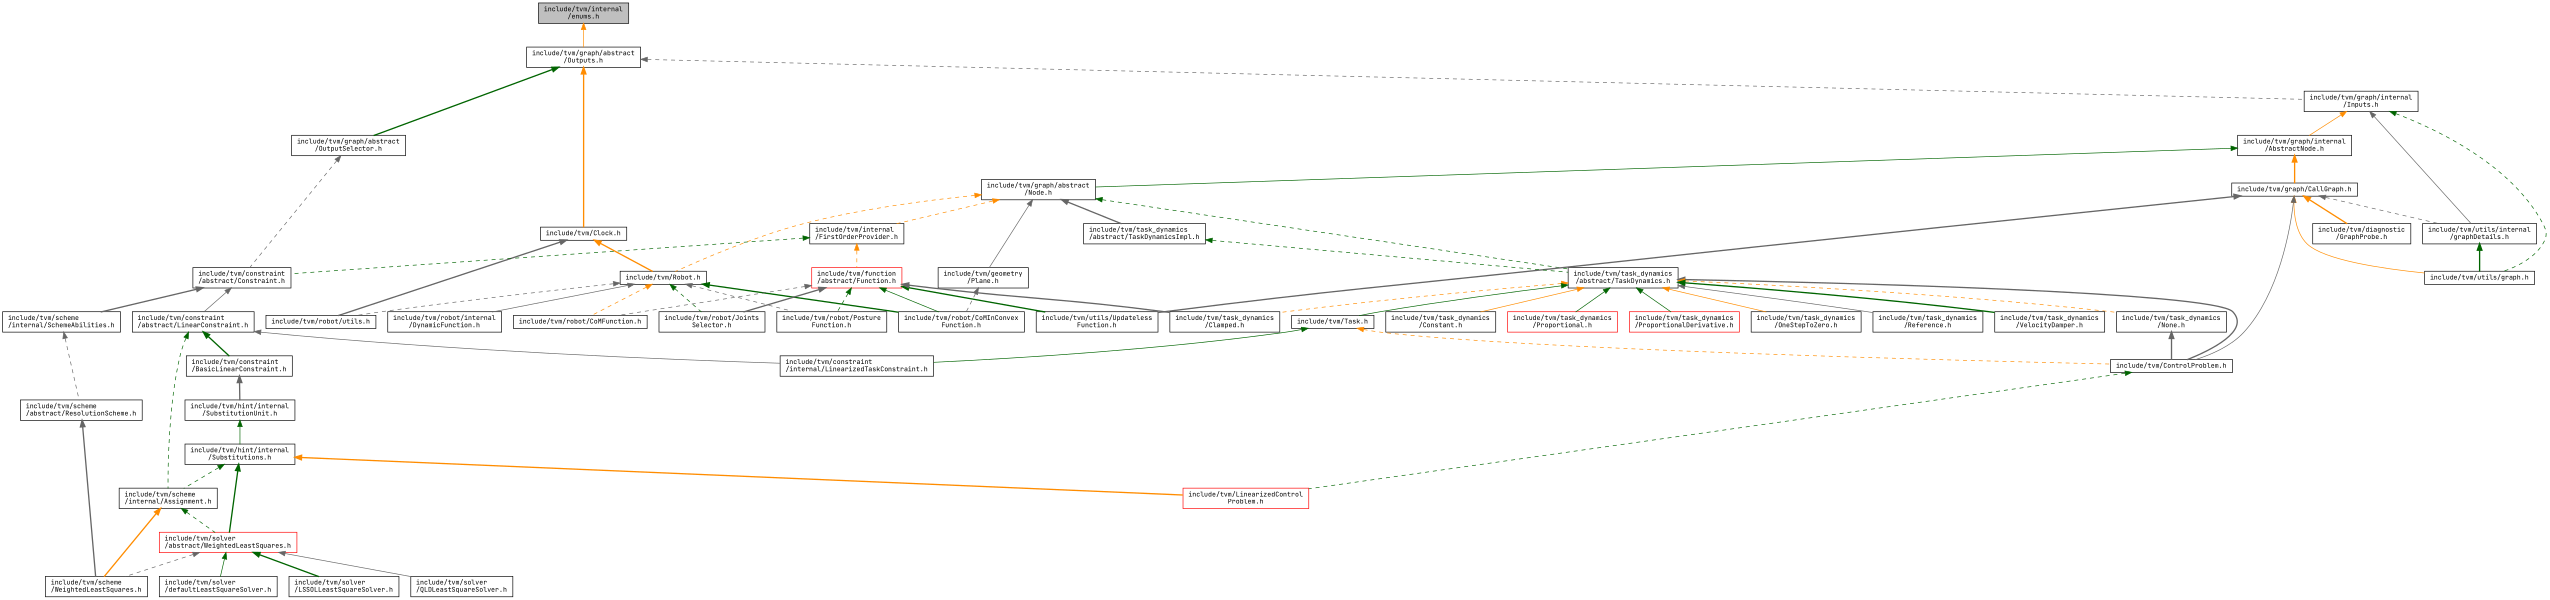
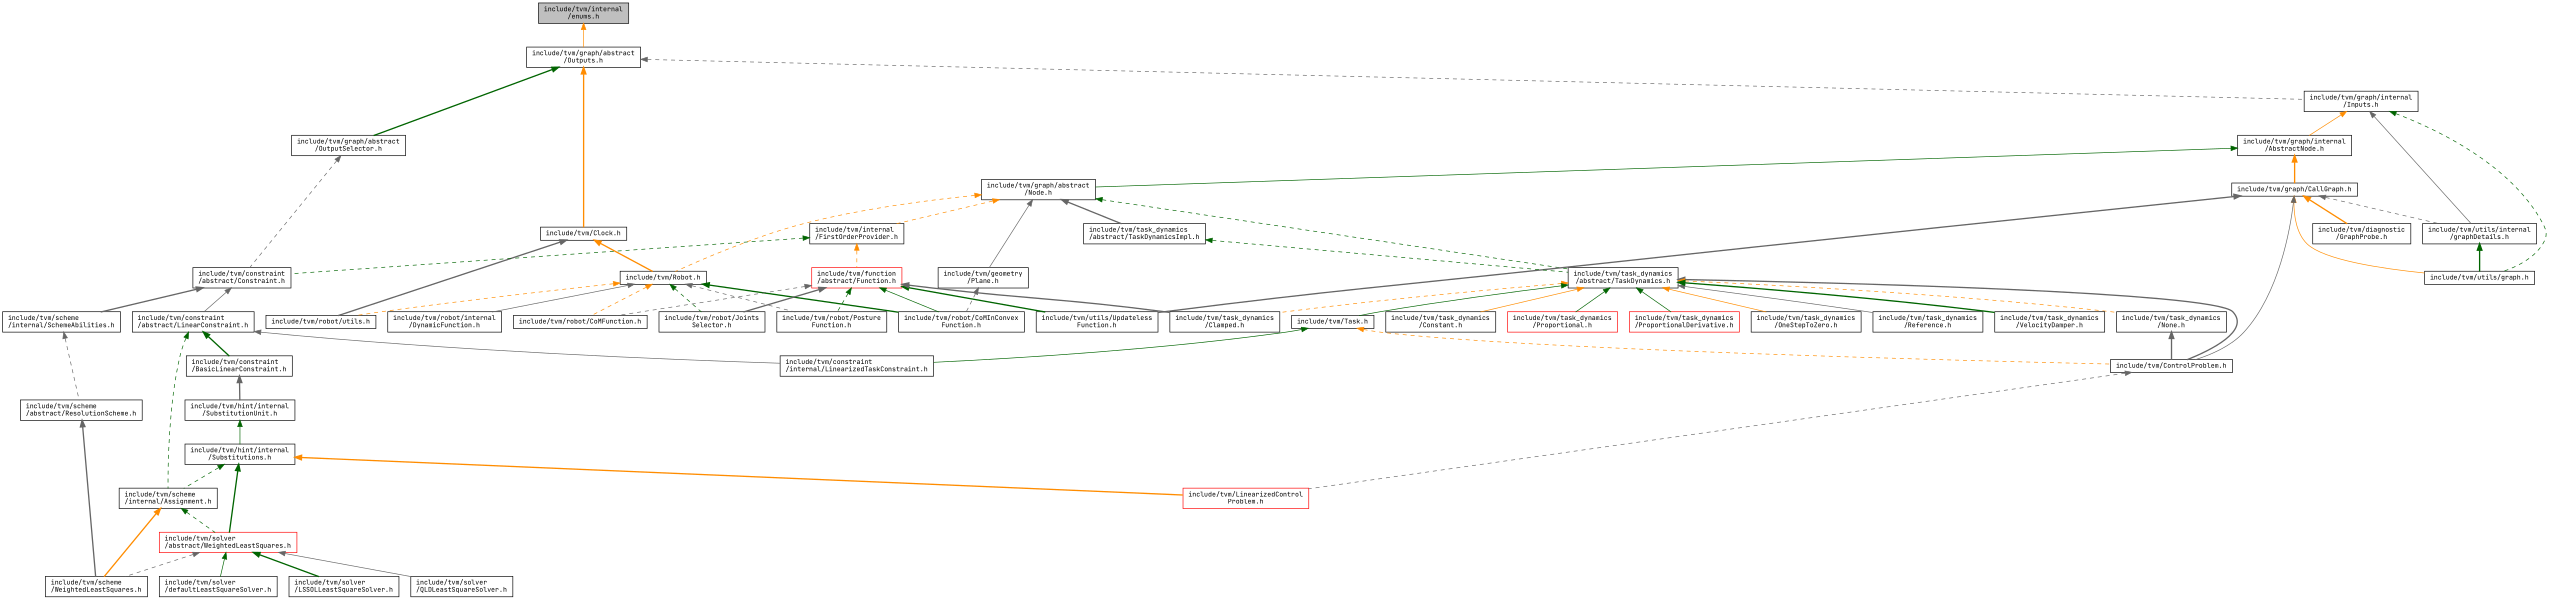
  digraph {
    fontname="JetBrains Mono"
    node [color=black fillcolor=white fontname="JetBrains Mono" fontsize=10 shape=record style=filled]
    edge [color=gray40 dir=back fontname="JetBrains Mono" fontsize=10 labelfontname=Helvetica labelfontsize=10 style=dashed]
    n1 [fillcolor=grey75 fontcolor=black height=0.2 label="include/tvm/internal\l/enums.h" width=0.4]
    n2 [height=0.2 label="include/tvm/graph/abstract\l/Outputs.h" width=0.4]
    n3 [height=0.2 label="include/tvm/Clock.h" width=0.4]
    n4 [height=0.2 label="include/tvm/graph/abstract\l/OutputSelector.h" width=0.4]
    n5 [height=0.2 label="include/tvm/graph/internal\l/Inputs.h" width=0.4]
    n6 [height=0.2 label="include/tvm/Robot.h" width=0.4]
    n7 [height=0.2 label="include/tvm/robot/utils.h" width=0.4]
    n8 [height=0.2 label="include/tvm/constraint\l/abstract/Constraint.h" width=0.4]
    n9 [height=0.2 label="include/tvm/graph/internal\l/AbstractNode.h" width=0.4]
    n10 [height=0.2 label="include/tvm/utils/graph.h" width=0.4]
    n11 [height=0.2 label="include/tvm/utils/internal\l/graphDetails.h" width=0.4]
    n12 [height=0.2 label="include/tvm/robot/CoMFunction.h" width=0.4]
    n13 [height=0.2 label="include/tvm/robot/CoMInConvex\lFunction.h" width=0.4]
    n14 [height=0.2 label="include/tvm/robot/internal\l/DynamicFunction.h" width=0.4]
    n15 [height=0.2 label="include/tvm/robot/Joints\lSelector.h" width=0.4]
    n16 [height=0.2 label="include/tvm/robot/Posture\lFunction.h" width=0.4]
    n17 [height=0.2 label="include/tvm/constraint\l/abstract/LinearConstraint.h" width=0.4]
    n18 [height=0.2 label="include/tvm/scheme\l/internal/SchemeAbilities.h" width=0.4]
    n19 [height=0.2 label="include/tvm/constraint\l/BasicLinearConstraint.h" width=0.4]
    n20 [height=0.2 label="include/tvm/scheme\l/internal/Assignment.h" width=0.4]
    n21 [height=0.2 label="include/tvm/constraint\l/internal/LinearizedTaskConstraint.h" width=0.4]
    n22 [height=0.2 label="include/tvm/scheme\l/abstract/ResolutionScheme.h" width=0.4]
    n23 [height=0.2 label="include/tvm/hint/internal\l/SubstitutionUnit.h" width=0.4]
    n24 [color=red height=0.2 label="include/tvm/solver\l/abstract/WeightedLeastSquares.h" width=0.4]
    n25 [height=0.2 label="include/tvm/scheme\l/WeightedLeastSquares.h" width=0.4]
    n26 [height=0.2 label="include/tvm/hint/internal\l/Substitutions.h" width=0.4]
    n27 [color=red height=0.2 label="include/tvm/LinearizedControl\lProblem.h" width=0.4]
    n28 [height=0.2 label="include/tvm/solver\l/defaultLeastSquareSolver.h" width=0.4]
    n29 [height=0.2 label="include/tvm/solver\l/LSSOLLeastSquareSolver.h" width=0.4]
    n30 [height=0.2 label="include/tvm/solver\l/QLDLeastSquareSolver.h" width=0.4]
    n31 [height=0.2 label="include/tvm/ControlProblem.h" width=0.4]
    n32 [height=0.2 label="include/tvm/graph/abstract\l/Node.h" width=0.4]
    n33 [height=0.2 label="include/tvm/graph/CallGraph.h" width=0.4]
    n34 [height=0.2 label="include/tvm/internal\l/FirstOrderProvider.h" width=0.4]
    n35 [height=0.2 label="include/tvm/task_dynamics\l/abstract/TaskDynamics.h" width=0.4]
    n36 [height=0.2 label="include/tvm/task_dynamics\l/abstract/TaskDynamicsImpl.h" width=0.4]
    n37 [height=0.2 label="include/tvm/geometry\l/Plane.h" width=0.4]
    n38 [height=0.2 label="include/tvm/utils/Updateless\lFunction.h" width=0.4]
    n39 [height=0.2 label="include/tvm/diagnostic\l/GraphProbe.h" width=0.4]
    n40 [color=red height=0.2 label="include/tvm/function\l/abstract/Function.h" width=0.4]
    n41 [height=0.2 label="include/tvm/task_dynamics\l/Clamped.h" width=0.4]
    n42 [height=0.2 label="include/tvm/Task.h" width=0.4]
    n43 [height=0.2 label="include/tvm/task_dynamics\l/None.h" width=0.4]
    n44 [height=0.2 label="include/tvm/task_dynamics\l/Constant.h" width=0.4]
    n45 [color=red height=0.2 label="include/tvm/task_dynamics\l/Proportional.h" width=0.4]
    n46 [color=red height=0.2 label="include/tvm/task_dynamics\l/ProportionalDerivative.h" width=0.4]
    n47 [height=0.2 label="include/tvm/task_dynamics\l/OneStepToZero.h" width=0.4]
    n48 [height=0.2 label="include/tvm/task_dynamics\l/Reference.h" width=0.4]
    n49 [height=0.2 label="include/tvm/task_dynamics\l/VelocityDamper.h" width=0.4]
    n1 -> n2 [color=darkorange style=solid]
    n2 -> n3 [color=darkorange style=bold]
    n2 -> n4 [color=darkgreen style=bold]
    n2 -> n5
    n3 -> n6 [color=darkorange style=bold]
    n3 -> n7 [style=bold]
    n4 -> n8
    n5 -> n9 [color=darkorange style=solid]
    n5 -> n10 [color=darkgreen]
    n5 -> n11 [style=solid]
-   n6 -> n7
+   n6 -> n7 [color=darkorange]
    n6 -> n12 [color=darkorange]
    n6 -> n13 [color=darkgreen style=bold]
    n6 -> n14 [style=solid]
    n6 -> n15 [color=darkgreen]
    n6 -> n16
    n8 -> n17 [style=solid]
    n8 -> n18 [style=bold]
    n9 -> n32 [color=darkgreen style=solid]
    n9 -> n33 [color=darkorange style=bold]
    n11 -> n10 [color=darkgreen style=bold]
    n17 -> n19 [color=darkgreen style=bold]
    n17 -> n20 [color=darkgreen]
    n17 -> n21 [style=solid]
    n18 -> n22
    n19 -> n23 [style=bold]
    n20 -> n24 [color=darkgreen]
    n20 -> n25 [color=darkorange style=bold]
    n22 -> n25 [style=bold]
    n23 -> n26 [color=darkgreen style=solid]
    n24 -> n25
    n24 -> n28 [color=darkgreen style=solid]
    n24 -> n29 [color=darkgreen style=bold]
    n24 -> n30 [style=solid]
    n26 -> n20 [color=darkgreen]
    n26 -> n24 [color=darkgreen style=bold]
    n26 -> n27 [color=darkorange style=bold]
-   n31 -> n27 [color=darkgreen]
+   n31 -> n27
    n32 -> n6 [color=darkorange]
    n32 -> n34 [color=darkorange]
    n32 -> n35 [color=darkgreen]
    n32 -> n36 [style=bold]
    n32 -> n37 [style=solid]
    n33 -> n10 [color=darkorange style=solid]
    n33 -> n11
    n33 -> n31 [style=solid]
    n33 -> n38 [style=bold]
    n33 -> n39 [color=darkorange style=bold]
    n34 -> n8 [color=darkgreen]
    n34 -> n40 [color=darkorange]
    n35 -> n31 [style=bold]
    n35 -> n41 [color=darkorange]
    n35 -> n42 [color=darkgreen style=solid]
    n35 -> n43 [color=darkorange]
    n35 -> n44 [color=darkorange style=solid]
    n35 -> n45 [color=darkgreen style=solid]
    n35 -> n46 [color=darkgreen style=solid]
    n35 -> n47 [color=darkorange style=solid]
    n35 -> n48 [style=solid]
    n35 -> n49 [color=darkgreen style=bold]
    n36 -> n35 [color=darkgreen]
    n37 -> n13
    n40 -> n12
    n40 -> n13 [color=darkgreen style=solid]
    n40 -> n15 [style=bold]
    n40 -> n16 [color=darkgreen]
    n40 -> n38 [color=darkgreen style=bold]
    n40 -> n41 [style=bold]
    n42 -> n21 [color=darkgreen style=solid]
    n42 -> n31 [color=darkorange]
    n43 -> n31 [style=bold]
  }
